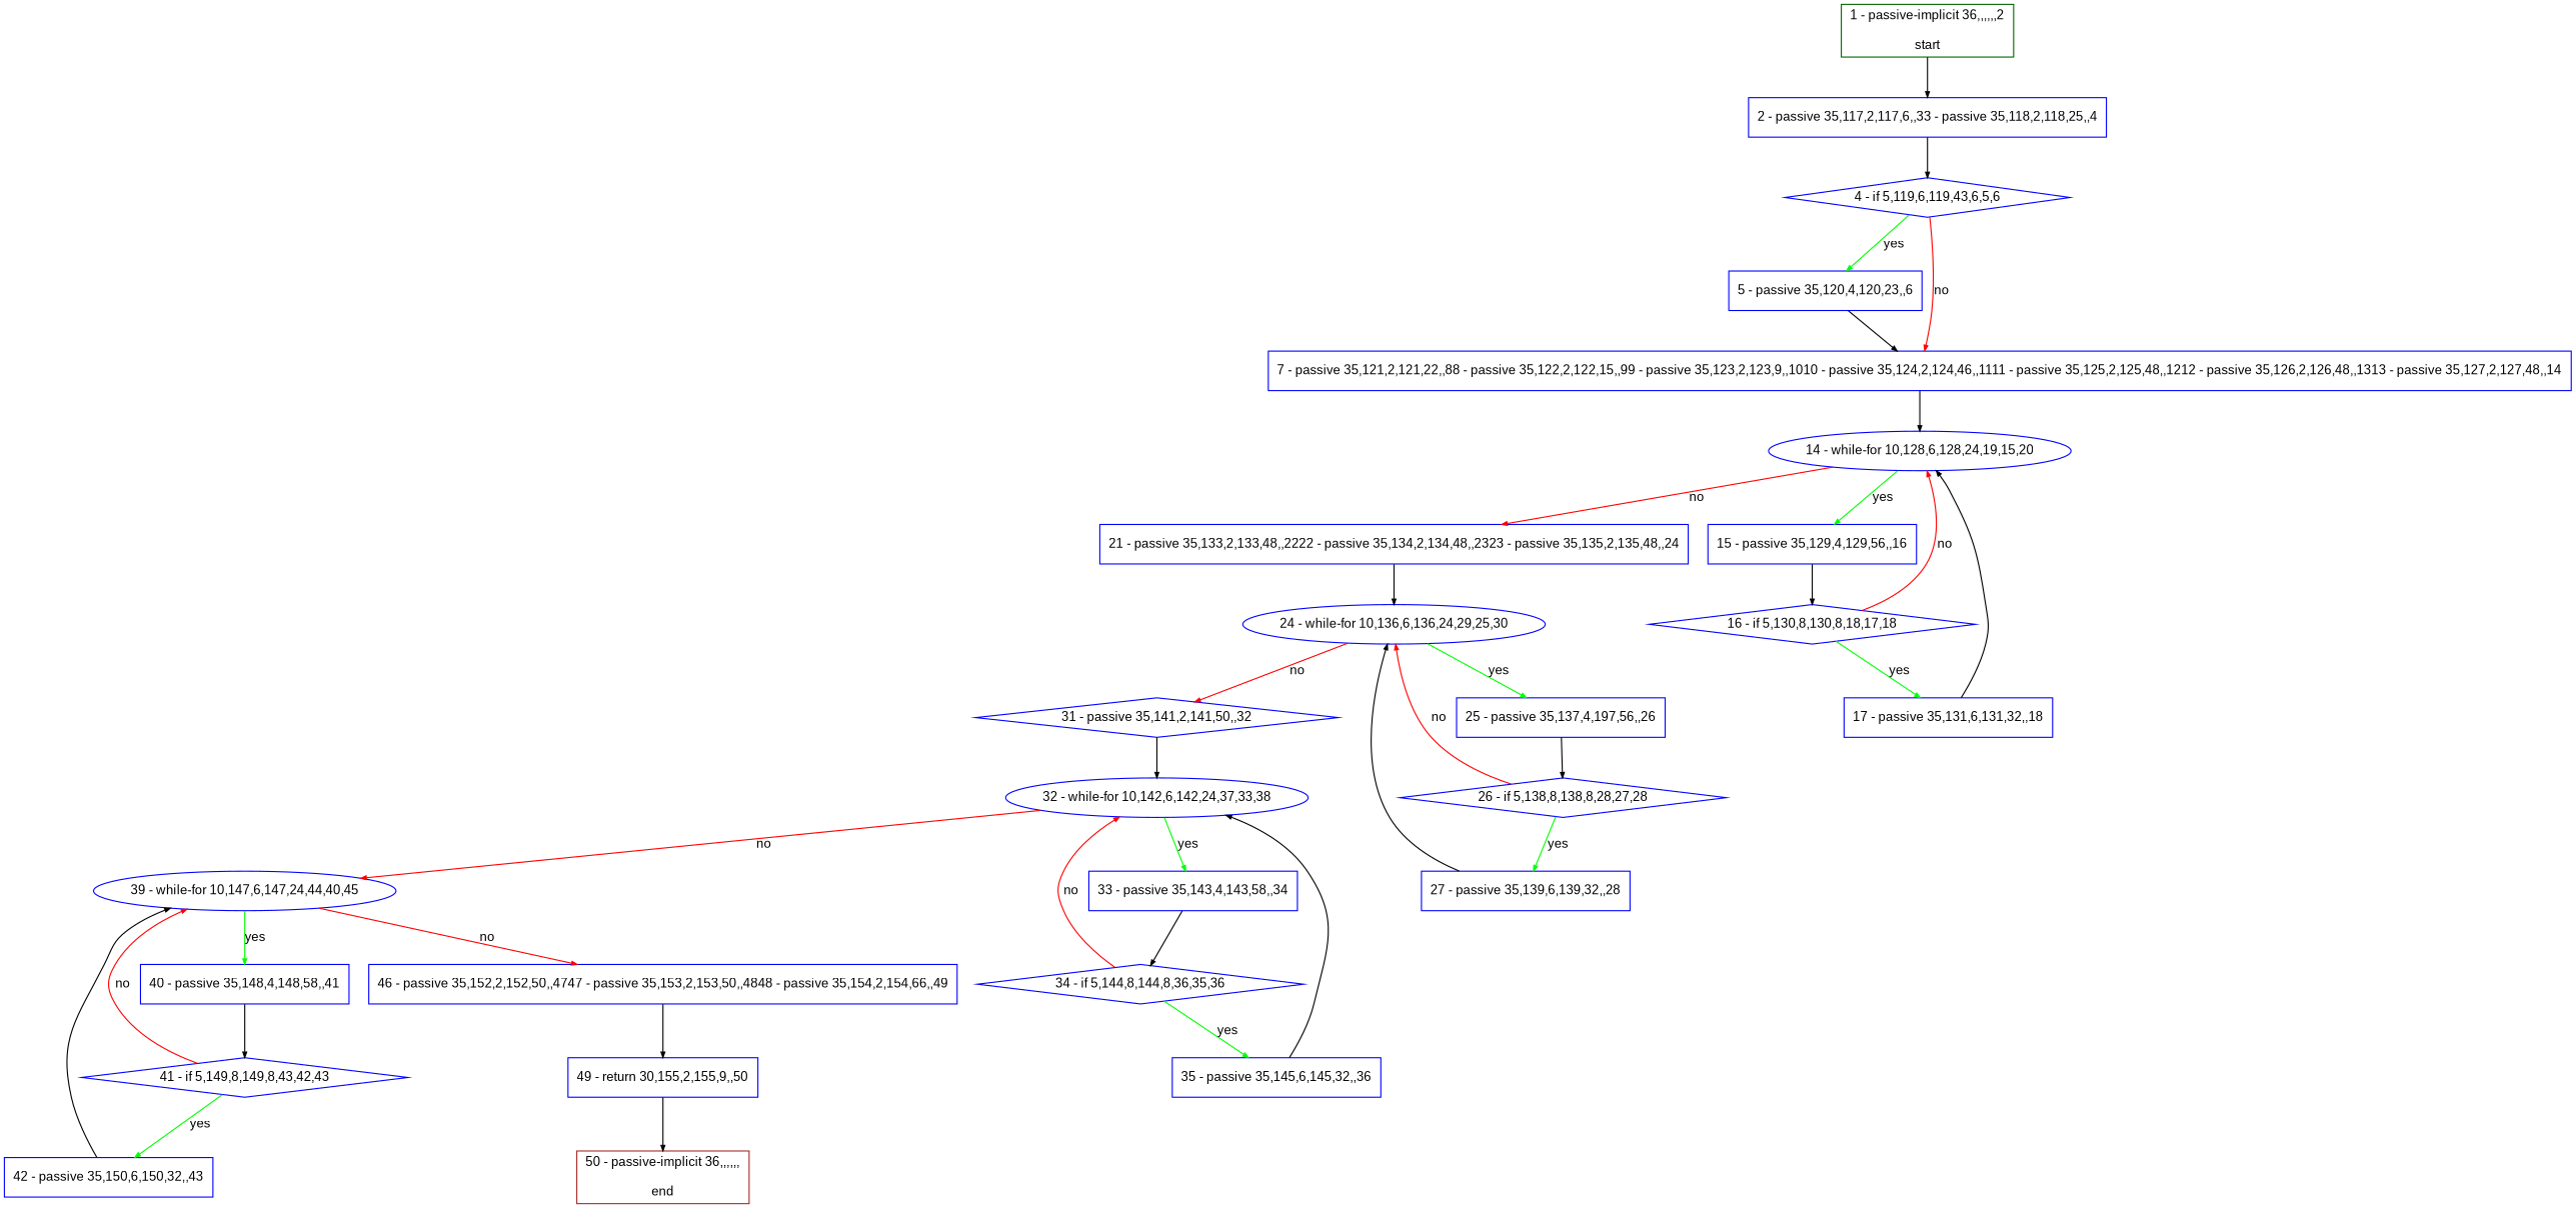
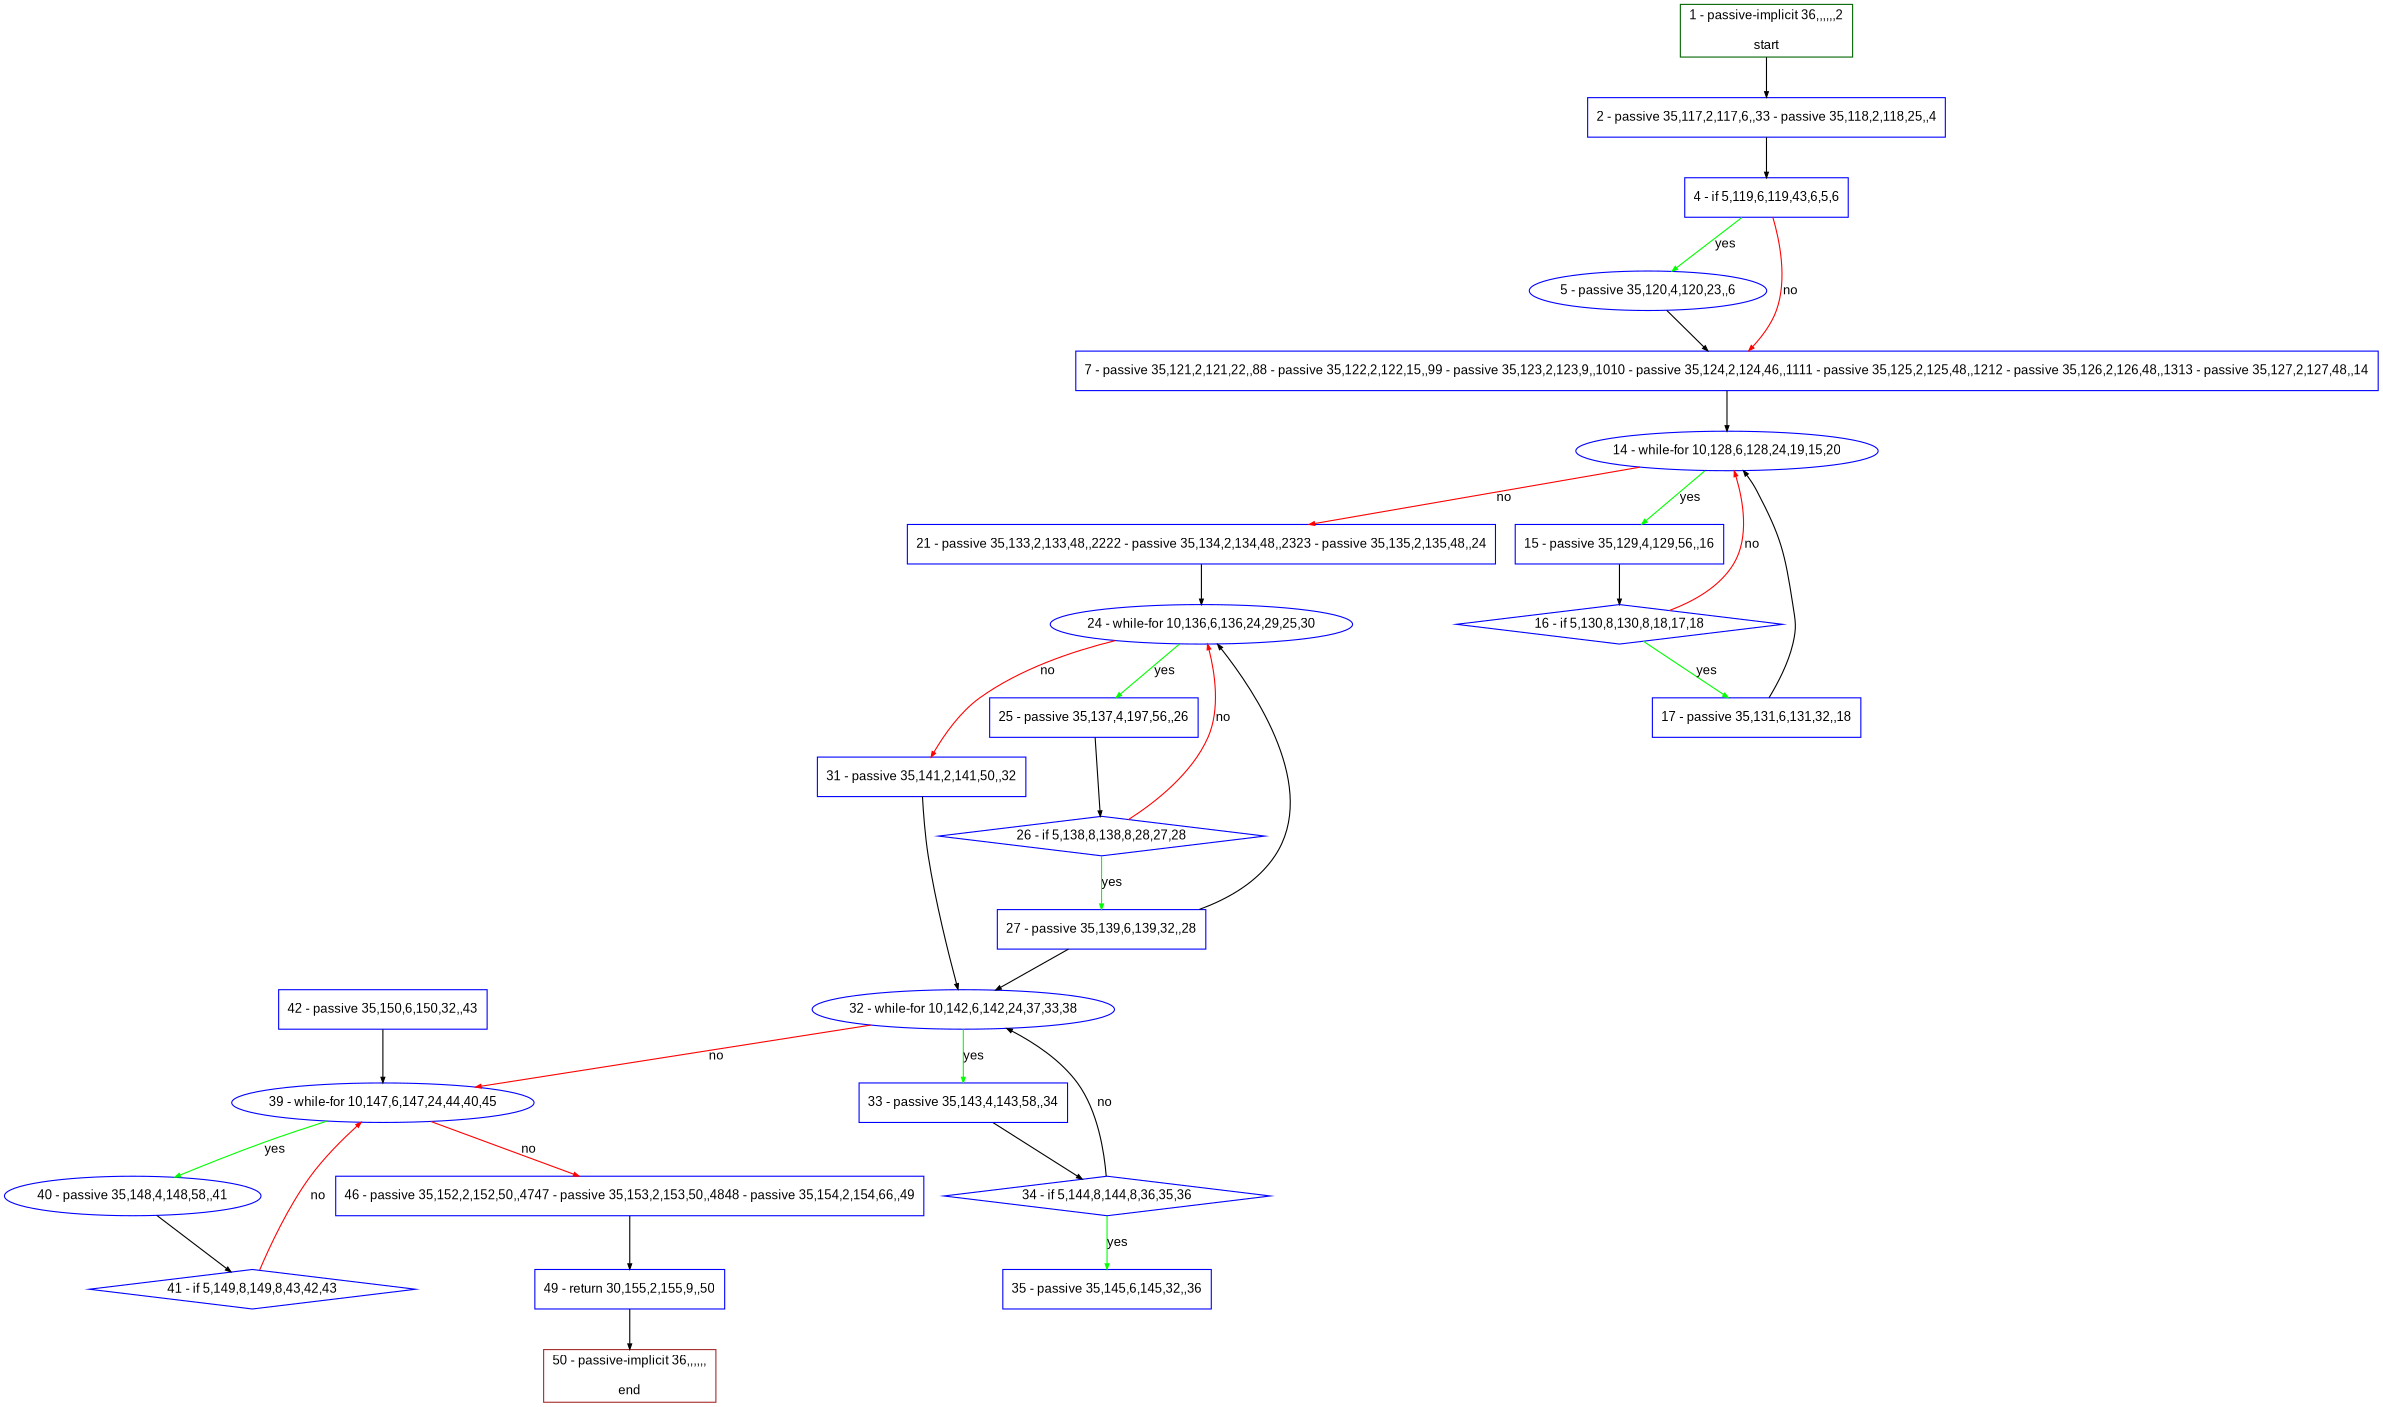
  digraph {
    bgcolor=white
    compound=true
    fillcolor="#FFFFCC"
    fontname=Arial
    fontsize=12
    pack=true
    packmode=clust
    style="rounded,filled"
    node [color="#0000ff" compound=true fillcolor="#ffffff" fixedsize=false fontname=Arial fontsize=12 node_initialized=no shape=box style=filled]
    edge [arrowhead=normal arrowsize=0.5 arrowtail=none color="#000000" compound=true dir=forward fontcolor=black fontname=Arial fontsize=12]
    n1 [label="2 - passive 35,117,2,117,6,,33 - passive 35,118,2,118,25,,4"]
-   n2 [label="4 - if 5,119,6,119,43,6,5,6" shape=diamond]
-   n3 [label="5 - passive 35,120,4,120,23,,6"]
+   n2 [label="4 - if 5,119,6,119,43,6,5,6"]
+   n3 [label="5 - passive 35,120,4,120,23,,6" shape=ellipse]
    n4 [label="7 - passive 35,121,2,121,22,,88 - passive 35,122,2,122,15,,99 - passive 35,123,2,123,9,,1010 - passive 35,124,2,124,46,,1111 - passive 35,125,2,125,48,,1212 - passive 35,126,2,126,48,,1313 - passive 35,127,2,127,48,,14"]
    n5 [color="#006400" label="1 - passive-implicit 36,,,,,,2\n\nstart"]
    n6 [label="14 - while-for 10,128,6,128,24,19,15,20" shape=oval]
    n7 [label="15 - passive 35,129,4,129,56,,16"]
    n8 [label="21 - passive 35,133,2,133,48,,2222 - passive 35,134,2,134,48,,2323 - passive 35,135,2,135,48,,24"]
    n9 [label="16 - if 5,130,8,130,8,18,17,18" shape=diamond]
    n10 [label="24 - while-for 10,136,6,136,24,29,25,30" shape=oval]
    n11 [label="17 - passive 35,131,6,131,32,,18"]
    n12 [label="25 - passive 35,137,4,197,56,,26"]
-   n13 [label="31 - passive 35,141,2,141,50,,32" shape=diamond]
+   n13 [label="31 - passive 35,141,2,141,50,,32"]
    n14 [label="26 - if 5,138,8,138,8,28,27,28" shape=diamond]
    n15 [label="32 - while-for 10,142,6,142,24,37,33,38" shape=oval]
    n16 [label="27 - passive 35,139,6,139,32,,28"]
    n17 [label="33 - passive 35,143,4,143,58,,34"]
    n18 [label="39 - while-for 10,147,6,147,24,44,40,45" shape=oval]
    n19 [label="34 - if 5,144,8,144,8,36,35,36" shape=diamond]
-   n20 [label="40 - passive 35,148,4,148,58,,41"]
+   n20 [label="40 - passive 35,148,4,148,58,,41" shape=ellipse]
    n21 [label="46 - passive 35,152,2,152,50,,4747 - passive 35,153,2,153,50,,4848 - passive 35,154,2,154,66,,49"]
    n22 [label="35 - passive 35,145,6,145,32,,36"]
    n23 [label="41 - if 5,149,8,149,8,43,42,43" shape=diamond]
    n24 [label="49 - return 30,155,2,155,9,,50"]
    n25 [label="42 - passive 35,150,6,150,32,,43"]
    n26 [color="#a52a2a" label="50 - passive-implicit 36,,,,,,\n\nend"]
    n1 -> n2
    n2 -> n3 [color="#00ff00" label=yes]
    n2 -> n4 [color="#ff0000" label=no]
    n3 -> n4
    n4 -> n6
    n5 -> n1
    n6 -> n7 [color="#00ff00" label=yes]
    n6 -> n8 [color="#ff0000" label=no]
    n7 -> n9
    n8 -> n10
    n9 -> n6 [color="#ff0000" label=no]
    n9 -> n11 [color="#00ff00" label=yes]
    n10 -> n12 [color="#00ff00" label=yes]
    n10 -> n13 [color="#ff0000" label=no]
    n11 -> n6
    n12 -> n14
    n13 -> n15
    n14 -> n10 [color="#ff0000" label=no]
    n14 -> n16 [color="#00ff00" label=yes]
    n15 -> n17 [color="#00ff00" label=yes]
    n15 -> n18 [color="#ff0000" label=no]
    n16 -> n10
    n17 -> n19
    n18 -> n20 [color="#00ff00" label=yes]
    n18 -> n21 [color="#ff0000" label=no]
-   n19 -> n15 [color="#ff0000" label=no]
+   n19 -> n15 [label=no]
    n19 -> n22 [color="#00ff00" label=yes]
    n20 -> n23
    n21 -> n24
-   n22 -> n15
+   n16 -> n15
    n23 -> n18 [color="#ff0000" label=no]
-   n23 -> n25 [color="#00ff00" label=yes]
    n24 -> n26
    n25 -> n18
  }
